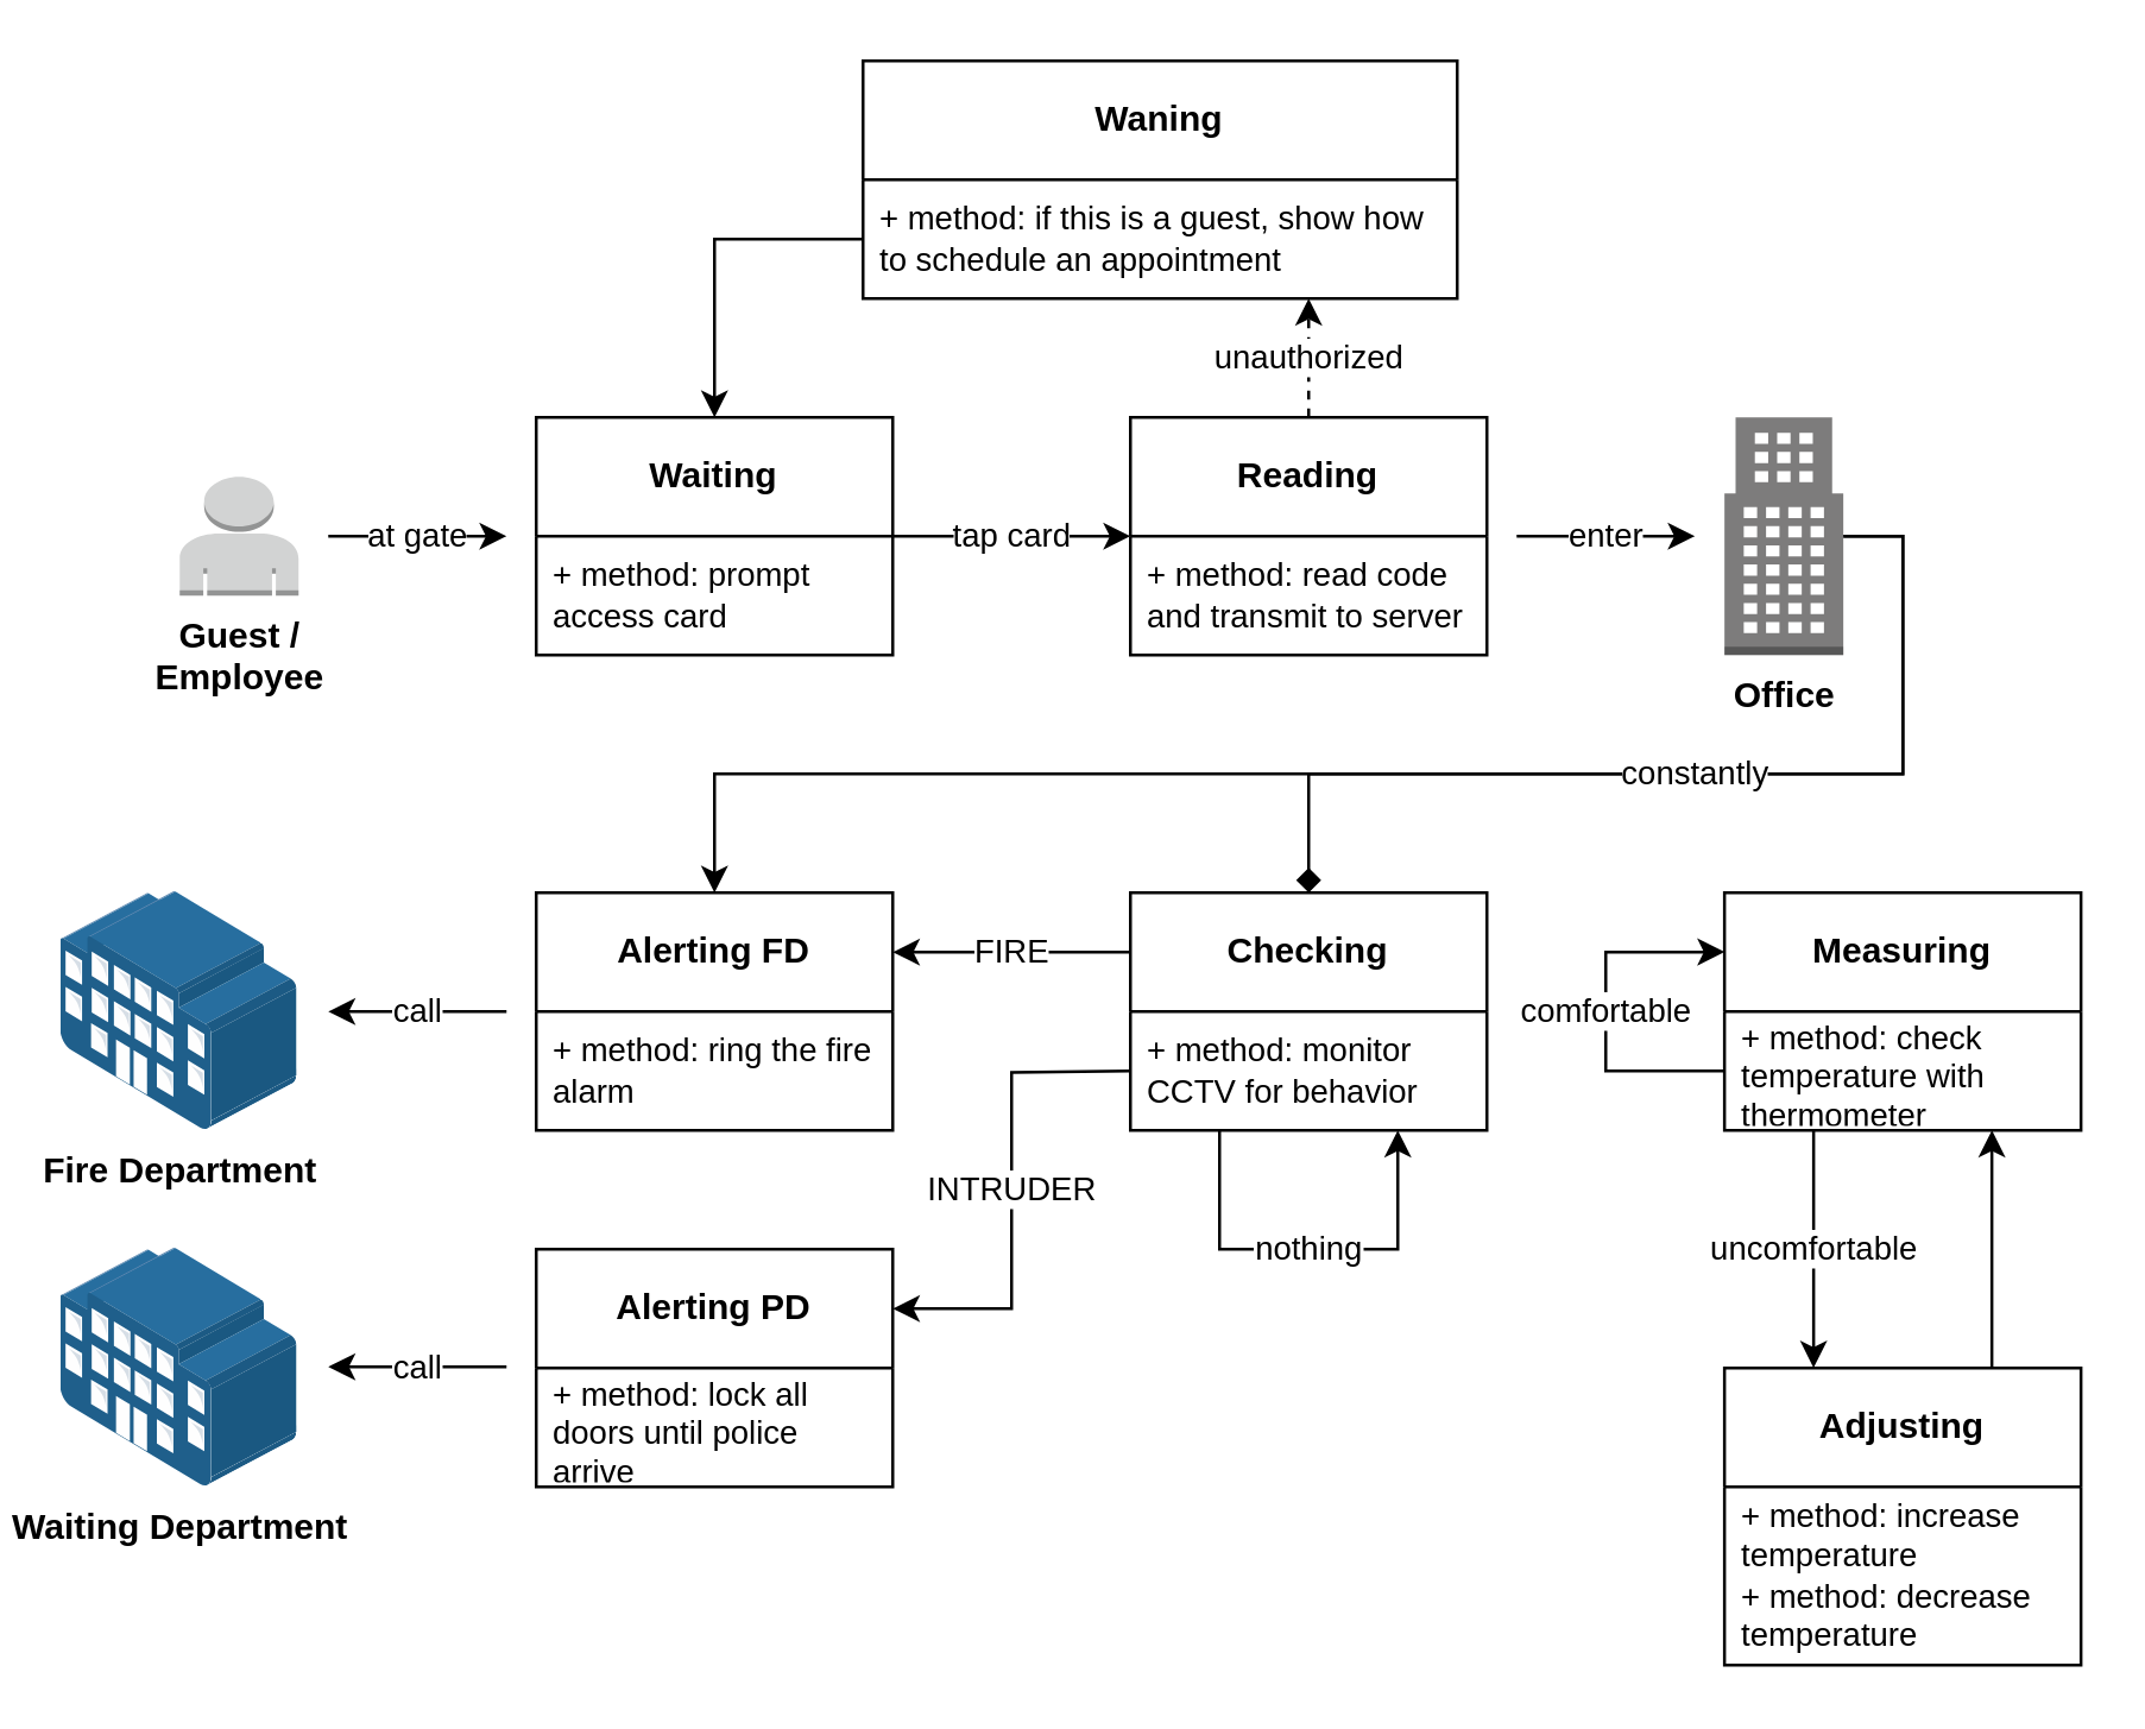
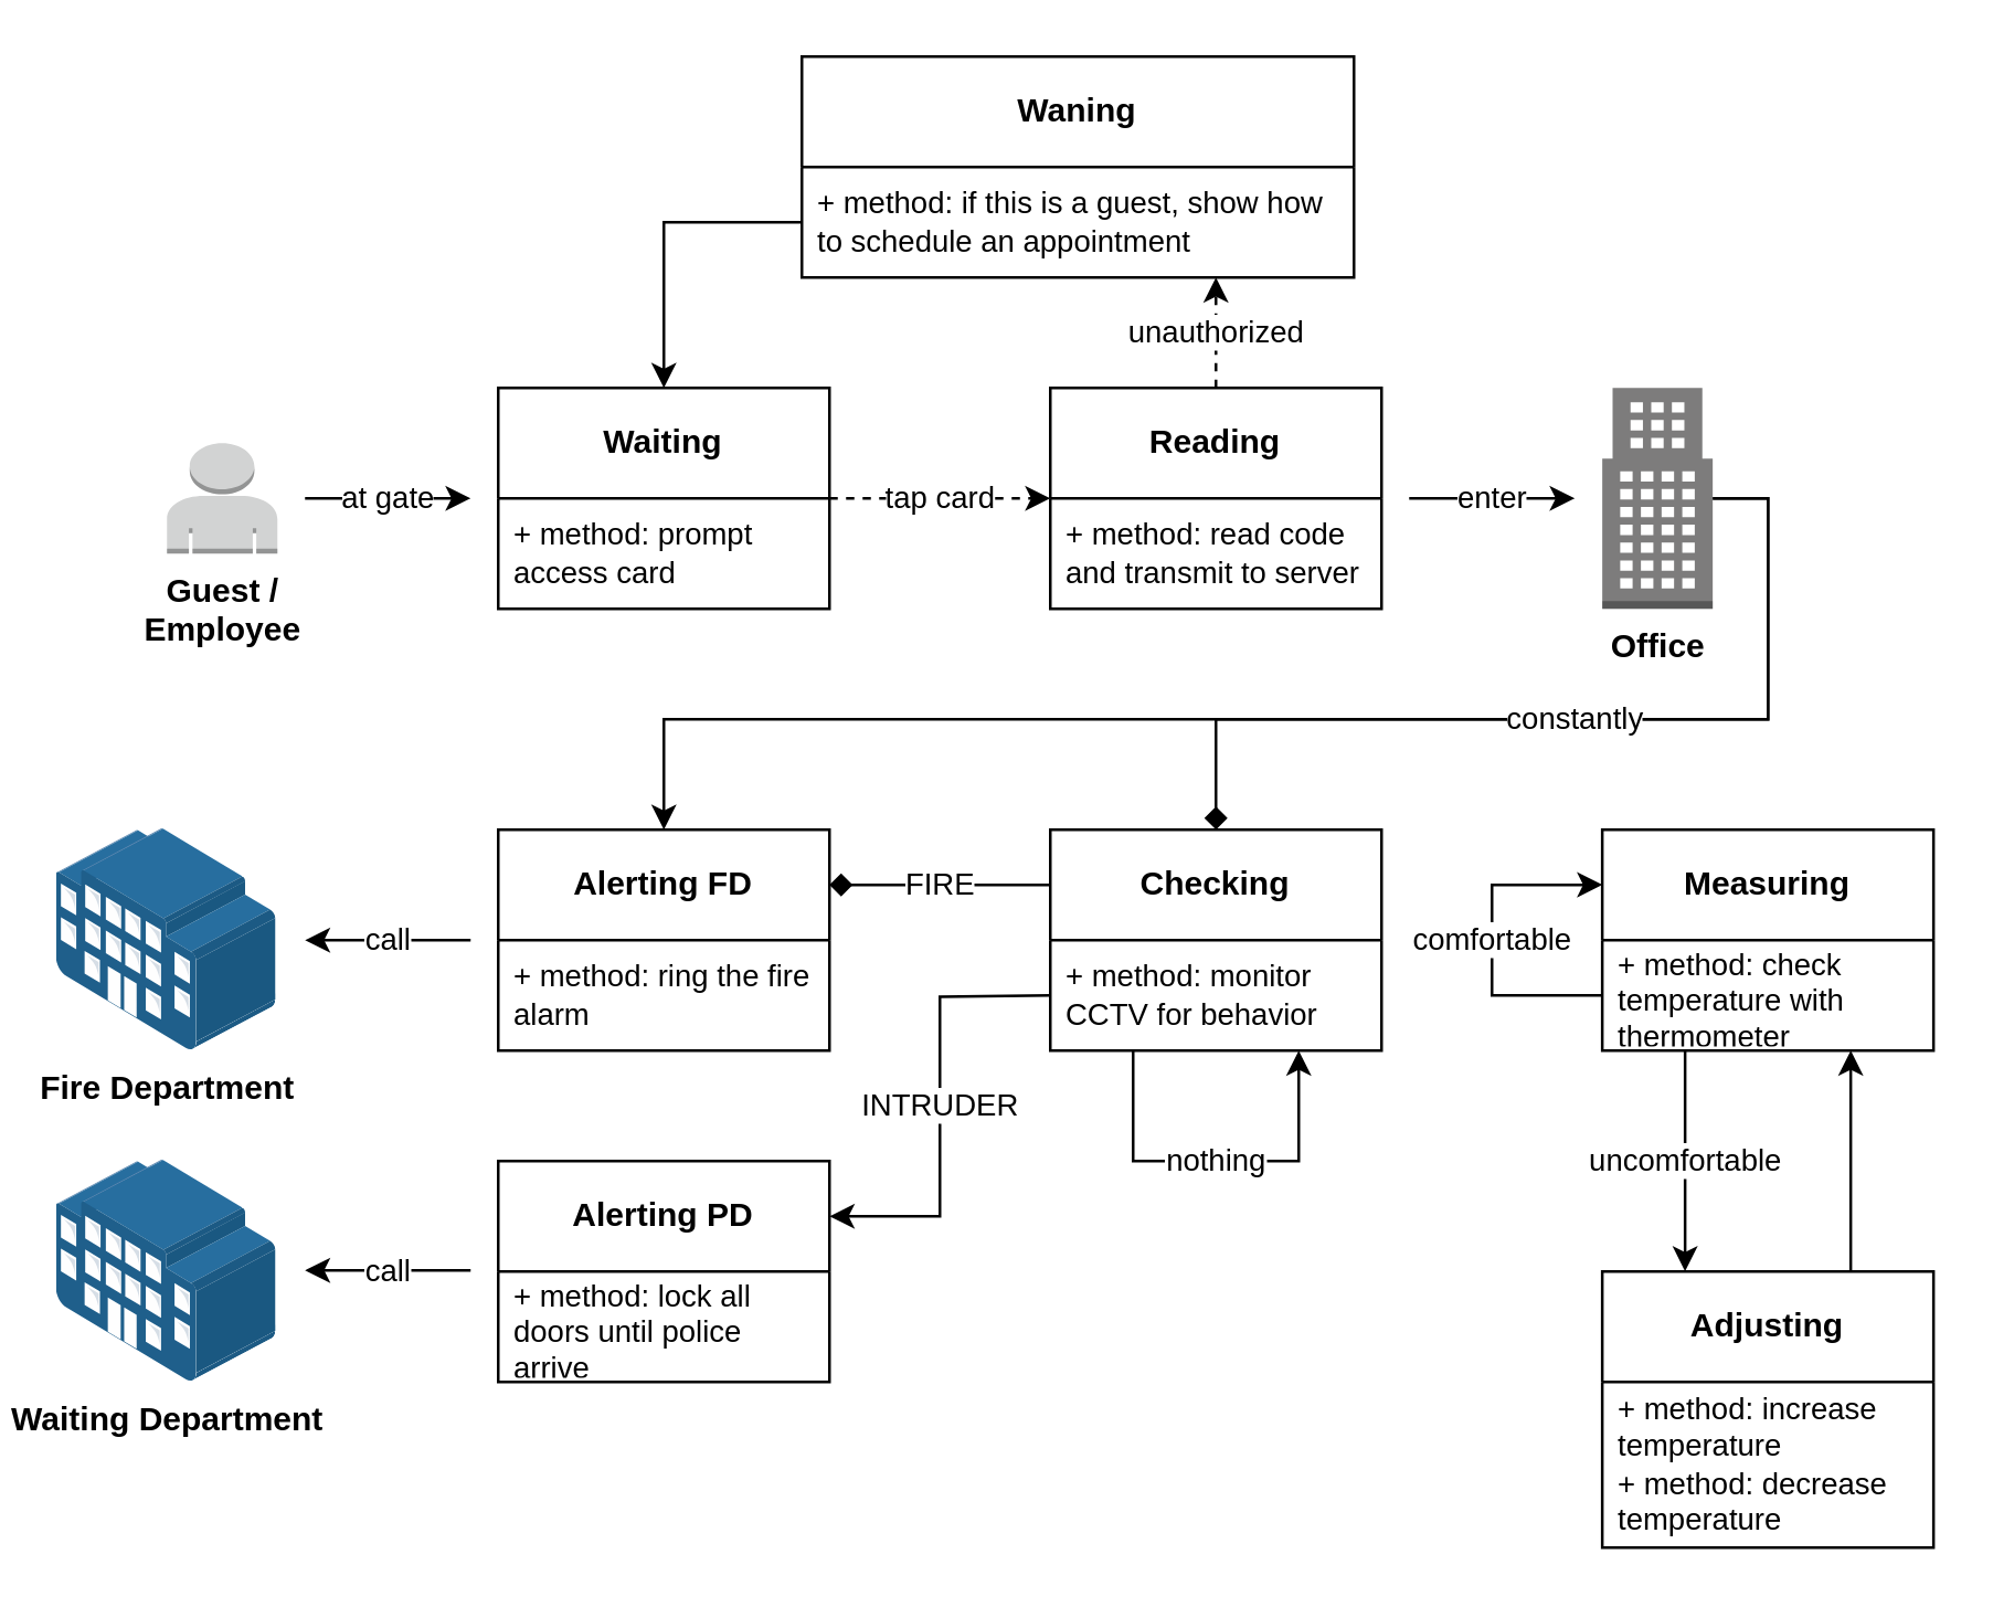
  <mxCell id="0" />
  <mxCell id="1" parent="0" />
  <mxCell id="2" value="Fire Department" style="image;points=[];aspect=fixed;html=1;align=center;shadow=0;dashed=0;image=img/lib/allied_telesis/buildings/Large_Building.svg;fontStyle=1" parent="1" vertex="1"><mxGeometry x="20" y="300" width="80" height="80" as="geometry" /></mxCell>
- <mxCell id="3" value="tap card" style="edgeStyle=orthogonalEdgeStyle;rounded=0;orthogonalLoop=1;jettySize=auto;html=1;exitX=1;exitY=0.5;exitDx=0;exitDy=0;entryX=0;entryY=0.5;entryDx=0;entryDy=0;" parent="1" source="4" target="8" edge="1"><mxGeometry relative="1" as="geometry" /></mxCell>
+ <mxCell id="3" value="tap card" style="edgeStyle=orthogonalEdgeStyle;rounded=0;orthogonalLoop=1;jettySize=auto;html=1;exitX=1;exitY=0.5;exitDx=0;exitDy=0;entryX=0;entryY=0.5;entryDx=0;entryDy=0;dashed=1;" parent="1" source="4" target="8" edge="1"><mxGeometry relative="1" as="geometry" /></mxCell>
  <mxCell id="4" value="Waiting" style="swimlane;fontStyle=1;childLayout=stackLayout;horizontal=1;startSize=40;fillColor=none;horizontalStack=0;resizeParent=1;resizeParentMax=0;resizeLast=0;collapsible=0;marginBottom=0;whiteSpace=wrap;html=1;" parent="1" vertex="1"><mxGeometry x="180" y="140" width="120" height="80" as="geometry"><mxRectangle x="70" y="280" width="100" height="30" as="alternateBounds" /></mxGeometry></mxCell>
  <mxCell id="5" value="+ method: prompt access card" style="text;strokeColor=none;fillColor=none;align=left;verticalAlign=middle;spacingLeft=4;spacingRight=4;overflow=hidden;rotatable=0;points=[[0,0.5],[1,0.5]];portConstraint=eastwest;whiteSpace=wrap;html=1;fontSize=11;" parent="4" vertex="1"><mxGeometry y="40" width="120" height="40" as="geometry" /></mxCell>
  <mxCell id="6" value="Guest /&lt;br&gt;Employee" style="outlineConnect=0;dashed=0;verticalLabelPosition=bottom;verticalAlign=top;align=center;html=1;shape=mxgraph.aws3.user;fillColor=#D2D3D3;gradientColor=none;fontStyle=1" parent="1" vertex="1"><mxGeometry x="60" y="160" width="40" height="40" as="geometry" /></mxCell>
  <mxCell id="7" value="unauthorized" style="rounded=0;orthogonalLoop=1;jettySize=auto;html=1;exitX=0.5;exitY=0;exitDx=0;exitDy=0;entryX=0.75;entryY=1;entryDx=0;entryDy=0;dashed=1;" parent="1" source="8" target="15" edge="1"><mxGeometry relative="1" as="geometry" /></mxCell>
  <mxCell id="8" value="Reading" style="swimlane;fontStyle=1;childLayout=stackLayout;horizontal=1;startSize=40;fillColor=none;horizontalStack=0;resizeParent=1;resizeParentMax=0;resizeLast=0;collapsible=0;marginBottom=0;whiteSpace=wrap;html=1;" parent="1" vertex="1"><mxGeometry x="380" y="140" width="120" height="80" as="geometry"><mxRectangle x="70" y="280" width="100" height="30" as="alternateBounds" /></mxGeometry></mxCell>
  <mxCell id="9" value="+ method: read code and transmit to server" style="text;strokeColor=none;fillColor=none;align=left;verticalAlign=middle;spacingLeft=4;spacingRight=4;overflow=hidden;rotatable=0;points=[[0,0.5],[1,0.5]];portConstraint=eastwest;whiteSpace=wrap;html=1;fontSize=11;" parent="8" vertex="1"><mxGeometry y="40" width="120" height="40" as="geometry" /></mxCell>
  <mxCell id="10" style="edgeStyle=orthogonalEdgeStyle;rounded=0;orthogonalLoop=1;jettySize=auto;html=1;exitX=1;exitY=0.5;exitDx=0;exitDy=0;exitPerimeter=0;" parent="1" source="12" target="17" edge="1"><mxGeometry relative="1" as="geometry" /></mxCell>
  <mxCell id="11" value="constantly" style="edgeStyle=orthogonalEdgeStyle;rounded=0;orthogonalLoop=1;jettySize=auto;html=1;exitX=1;exitY=0.5;exitDx=0;exitDy=0;exitPerimeter=0;entryX=0.5;entryY=0;entryDx=0;entryDy=0;endArrow=diamond;" parent="1" source="12" target="23" edge="1"><mxGeometry relative="1" as="geometry"><Array as="points"><mxPoint x="640" y="180" /><mxPoint x="640" y="260" /><mxPoint x="440" y="260" /></Array></mxGeometry></mxCell>
  <mxCell id="12" value="Office" style="outlineConnect=0;dashed=0;verticalLabelPosition=bottom;verticalAlign=top;align=center;html=1;shape=mxgraph.aws3.office_building;fillColor=#7D7C7C;gradientColor=none;fontStyle=1" parent="1" vertex="1"><mxGeometry x="579.96" y="140" width="40" height="80" as="geometry" /></mxCell>
  <mxCell id="13" value="at gate" style="endArrow=classic;html=1;rounded=0;" parent="1" edge="1"><mxGeometry width="50" height="50" relative="1" as="geometry"><mxPoint x="110" y="180" as="sourcePoint" /><mxPoint x="170" y="180" as="targetPoint" /></mxGeometry></mxCell>
  <mxCell id="14" value="enter" style="endArrow=classic;html=1;rounded=0;" parent="1" edge="1"><mxGeometry width="50" height="50" relative="1" as="geometry"><mxPoint x="510" y="180" as="sourcePoint" /><mxPoint x="570" y="180" as="targetPoint" /></mxGeometry></mxCell>
  <mxCell id="15" value="Waning" style="swimlane;fontStyle=1;childLayout=stackLayout;horizontal=1;startSize=40;fillColor=none;horizontalStack=0;resizeParent=1;resizeParentMax=0;resizeLast=0;collapsible=0;marginBottom=0;whiteSpace=wrap;html=1;" parent="1" vertex="1"><mxGeometry x="290" y="20" width="200" height="80" as="geometry"><mxRectangle x="70" y="280" width="100" height="30" as="alternateBounds" /></mxGeometry></mxCell>
  <mxCell id="16" value="+ method: if this is a guest, show how to schedule an appointment" style="text;strokeColor=none;fillColor=none;align=left;verticalAlign=middle;spacingLeft=4;spacingRight=4;overflow=hidden;rotatable=0;points=[[0,0.5],[1,0.5]];portConstraint=eastwest;whiteSpace=wrap;html=1;fontSize=11;" parent="15" vertex="1"><mxGeometry y="40" width="200" height="40" as="geometry" /></mxCell>
  <mxCell id="17" value="Alerting FD" style="swimlane;fontStyle=1;childLayout=stackLayout;horizontal=1;startSize=40;fillColor=none;horizontalStack=0;resizeParent=1;resizeParentMax=0;resizeLast=0;collapsible=0;marginBottom=0;whiteSpace=wrap;html=1;" parent="1" vertex="1"><mxGeometry x="180" y="300" width="120" height="80" as="geometry"><mxRectangle x="70" y="280" width="100" height="30" as="alternateBounds" /></mxGeometry></mxCell>
  <mxCell id="18" value="call" style="endArrow=classic;html=1;rounded=0;" parent="1" edge="1"><mxGeometry width="50" height="50" relative="1" as="geometry"><mxPoint x="170" y="340" as="sourcePoint" /><mxPoint x="110" y="340" as="targetPoint" /></mxGeometry></mxCell>
  <mxCell id="19" value="Waiting Department" style="image;points=[];aspect=fixed;html=1;align=center;shadow=0;dashed=0;image=img/lib/allied_telesis/buildings/Large_Building.svg;fontStyle=1" parent="1" vertex="1"><mxGeometry x="20" y="420" width="80" height="80" as="geometry" /></mxCell>
  <mxCell id="20" value="Alerting PD" style="swimlane;fontStyle=1;childLayout=stackLayout;horizontal=1;startSize=40;fillColor=none;horizontalStack=0;resizeParent=1;resizeParentMax=0;resizeLast=0;collapsible=0;marginBottom=0;whiteSpace=wrap;html=1;" parent="1" vertex="1"><mxGeometry x="180" y="420" width="120" height="80" as="geometry"><mxRectangle x="70" y="280" width="100" height="30" as="alternateBounds" /></mxGeometry></mxCell>
  <mxCell id="21" value="+ method: lock all doors until police arrive" style="text;strokeColor=none;fillColor=none;align=left;verticalAlign=middle;spacingLeft=4;spacingRight=4;overflow=hidden;rotatable=0;points=[[0,0.5],[1,0.5]];portConstraint=eastwest;whiteSpace=wrap;html=1;fontSize=11;" parent="20" vertex="1"><mxGeometry y="40" width="120" height="40" as="geometry" /></mxCell>
- <mxCell id="22" value="FIRE" style="edgeStyle=orthogonalEdgeStyle;rounded=0;orthogonalLoop=1;jettySize=auto;html=1;exitX=0;exitY=0.25;exitDx=0;exitDy=0;entryX=1;entryY=0.25;entryDx=0;entryDy=0;" parent="1" source="23" target="17" edge="1"><mxGeometry relative="1" as="geometry" /></mxCell>
+ <mxCell id="22" value="FIRE" style="edgeStyle=orthogonalEdgeStyle;rounded=0;orthogonalLoop=1;jettySize=auto;html=1;exitX=0;exitY=0.25;exitDx=0;exitDy=0;entryX=1;entryY=0.25;entryDx=0;entryDy=0;endArrow=diamond;" parent="1" source="23" target="17" edge="1"><mxGeometry relative="1" as="geometry" /></mxCell>
  <mxCell id="23" value="Checking" style="swimlane;fontStyle=1;childLayout=stackLayout;horizontal=1;startSize=40;fillColor=none;horizontalStack=0;resizeParent=1;resizeParentMax=0;resizeLast=0;collapsible=0;marginBottom=0;whiteSpace=wrap;html=1;" parent="1" vertex="1"><mxGeometry x="380" y="300" width="120" height="80" as="geometry"><mxRectangle x="70" y="280" width="100" height="30" as="alternateBounds" /></mxGeometry></mxCell>
  <mxCell id="24" value="+ method: monitor CCTV for behavior" style="text;strokeColor=none;fillColor=none;align=left;verticalAlign=middle;spacingLeft=4;spacingRight=4;overflow=hidden;rotatable=0;points=[[0,0.5],[1,0.5]];portConstraint=eastwest;whiteSpace=wrap;html=1;fontSize=11;" parent="23" vertex="1"><mxGeometry y="40" width="120" height="40" as="geometry" /></mxCell>
  <mxCell id="25" value="" style="edgeStyle=orthogonalEdgeStyle;rounded=0;orthogonalLoop=1;jettySize=auto;html=1;exitX=0.75;exitY=0;exitDx=0;exitDy=0;entryX=0.75;entryY=1;entryDx=0;entryDy=0;" parent="1" source="26" target="29" edge="1"><mxGeometry relative="1" as="geometry" /></mxCell>
  <mxCell id="26" value="Adjusting" style="swimlane;fontStyle=1;childLayout=stackLayout;horizontal=1;startSize=40;fillColor=none;horizontalStack=0;resizeParent=1;resizeParentMax=0;resizeLast=0;collapsible=0;marginBottom=0;whiteSpace=wrap;html=1;" parent="1" vertex="1"><mxGeometry x="579.96" y="459.95" width="120" height="100" as="geometry"><mxRectangle x="70" y="280" width="100" height="30" as="alternateBounds" /></mxGeometry></mxCell>
  <mxCell id="27" value="+ method: increase temperature&lt;br&gt;+ method: decrease temperature" style="text;strokeColor=none;fillColor=none;align=left;verticalAlign=middle;spacingLeft=4;spacingRight=4;overflow=hidden;rotatable=0;points=[[0,0.5],[1,0.5]];portConstraint=eastwest;whiteSpace=wrap;html=1;fontSize=11;" parent="26" vertex="1"><mxGeometry y="40" width="120" height="60" as="geometry" /></mxCell>
  <mxCell id="28" value="uncomfortable" style="rounded=0;orthogonalLoop=1;jettySize=auto;html=1;entryX=0.25;entryY=0;entryDx=0;entryDy=0;exitX=0.25;exitY=1;exitDx=0;exitDy=0;" parent="1" source="29" target="26" edge="1"><mxGeometry relative="1" as="geometry"><mxPoint x="629.96" y="399.95" as="sourcePoint" /></mxGeometry></mxCell>
  <mxCell id="29" value="Measuring" style="swimlane;fontStyle=1;childLayout=stackLayout;horizontal=1;startSize=40;fillColor=none;horizontalStack=0;resizeParent=1;resizeParentMax=0;resizeLast=0;collapsible=0;marginBottom=0;whiteSpace=wrap;html=1;" parent="1" vertex="1"><mxGeometry x="579.96" y="299.95" width="120" height="80" as="geometry"><mxRectangle x="70" y="280" width="100" height="30" as="alternateBounds" /></mxGeometry></mxCell>
  <mxCell id="30" value="comfortable" style="edgeStyle=orthogonalEdgeStyle;rounded=0;orthogonalLoop=1;jettySize=auto;html=1;exitX=0;exitY=0.5;exitDx=0;exitDy=0;entryX=0;entryY=0.25;entryDx=0;entryDy=0;" parent="29" source="31" target="29" edge="1"><mxGeometry relative="1" as="geometry"><Array as="points"><mxPoint x="-40" y="60" /><mxPoint x="-40" y="20" /></Array></mxGeometry></mxCell>
  <mxCell id="31" value="+ method: check temperature with thermometer" style="text;strokeColor=none;fillColor=none;align=left;verticalAlign=middle;spacingLeft=4;spacingRight=4;overflow=hidden;rotatable=0;points=[[0,0.5],[1,0.5]];portConstraint=eastwest;whiteSpace=wrap;html=1;fontSize=11;" parent="29" vertex="1"><mxGeometry y="40" width="120" height="40" as="geometry" /></mxCell>
  <mxCell id="32" value="call" style="endArrow=classic;html=1;rounded=0;" parent="1" edge="1"><mxGeometry width="50" height="50" relative="1" as="geometry"><mxPoint x="170" y="459.57" as="sourcePoint" /><mxPoint x="110" y="459.57" as="targetPoint" /></mxGeometry></mxCell>
  <mxCell id="33" style="edgeStyle=orthogonalEdgeStyle;rounded=0;orthogonalLoop=1;jettySize=auto;html=1;exitX=0;exitY=0.5;exitDx=0;exitDy=0;entryX=0.5;entryY=0;entryDx=0;entryDy=0;" parent="1" source="16" target="4" edge="1"><mxGeometry relative="1" as="geometry" /></mxCell>
  <mxCell id="34" value="+ method: ring the fire alarm" style="text;strokeColor=none;fillColor=none;align=left;verticalAlign=middle;spacingLeft=4;spacingRight=4;overflow=hidden;rotatable=0;points=[[0,0.5],[1,0.5]];portConstraint=eastwest;whiteSpace=wrap;html=1;fontSize=11;" parent="1" vertex="1"><mxGeometry x="180" y="340" width="120" height="40" as="geometry" /></mxCell>
  <mxCell id="35" value="INTRUDER" style="edgeStyle=orthogonalEdgeStyle;rounded=0;orthogonalLoop=1;jettySize=auto;html=1;exitX=0;exitY=0.5;exitDx=0;exitDy=0;entryX=1;entryY=0.25;entryDx=0;entryDy=0;" parent="1" target="20" edge="1"><mxGeometry relative="1" as="geometry"><mxPoint x="380" y="360" as="sourcePoint" /></mxGeometry></mxCell>
  <mxCell id="36" value="nothing" style="edgeStyle=orthogonalEdgeStyle;rounded=0;orthogonalLoop=1;jettySize=auto;html=1;exitX=0.25;exitY=1;exitDx=0;exitDy=0;entryX=0.75;entryY=1;entryDx=0;entryDy=0;" parent="1" source="23" target="23" edge="1"><mxGeometry relative="1" as="geometry"><Array as="points"><mxPoint x="410" y="420" /><mxPoint x="470" y="420" /></Array></mxGeometry></mxCell>
